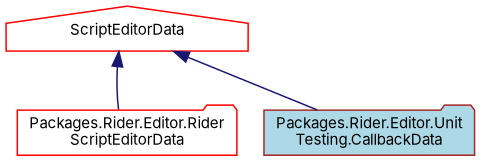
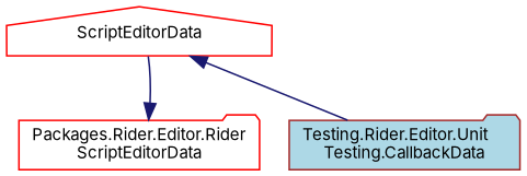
  digraph {
    fontname=Inter
    rankdir=TB
    node [color=red fillcolor=white fontname=Inter fontsize=10 shape=folder style=filled]
    edge [color=midnightblue dir=back fontname=Inter fontsize=10 labelfontname=Helvetica labelfontsize=10 style=solid]
    n1 [height=0.2 label=ScriptEditorData shape=house width=0.4]
    n2 [height=0.2 label="Packages.Rider.Editor.Rider\lScriptEditorData" width=0.4]
-   n3 [color=brown fillcolor=lightblue height=0.2 label="Packages.Rider.Editor.Unit\lTesting.CallbackData" width=0.4]
-   n1 -> n2
+   n3 [color=brown fillcolor=lightblue height=0.2 label="Testing.Rider.Editor.Unit\lTesting.CallbackData" width=0.4]
+   n2 -> n1
    n1 -> n3
  }
